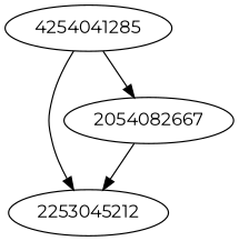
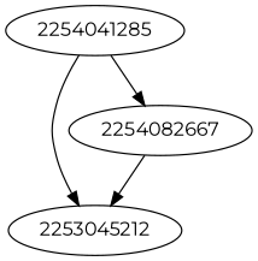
  strict digraph {
    fontname=Montserrat
    node [fontname=Montserrat]
    edge [fontname=Montserrat]
    n1 [label=2253045212]
-   2254082667 [label=2054082667]
-   2254041285 [label=4254041285]
+   2254082667
+   2254041285
    2254082667 -> n1
    2254041285 -> n1
    2254041285 -> 2254082667
  }
